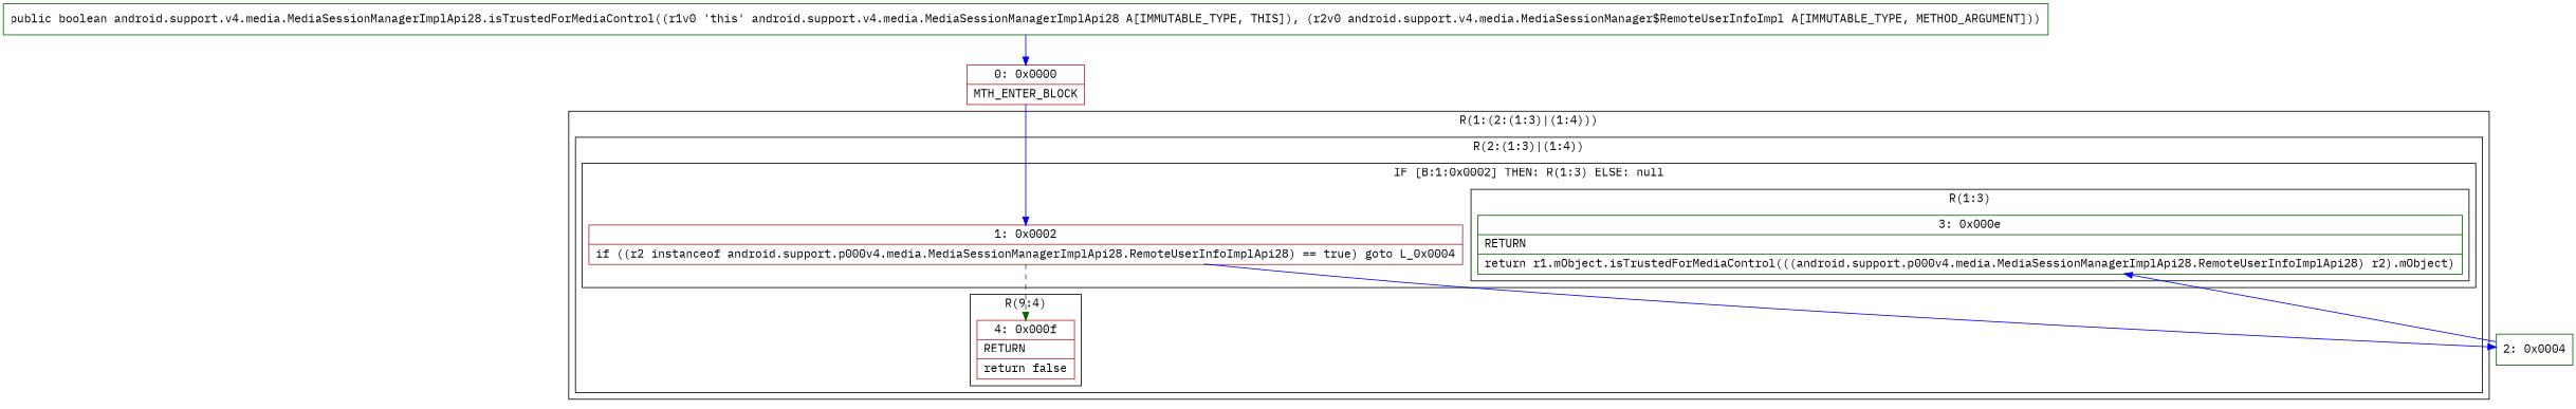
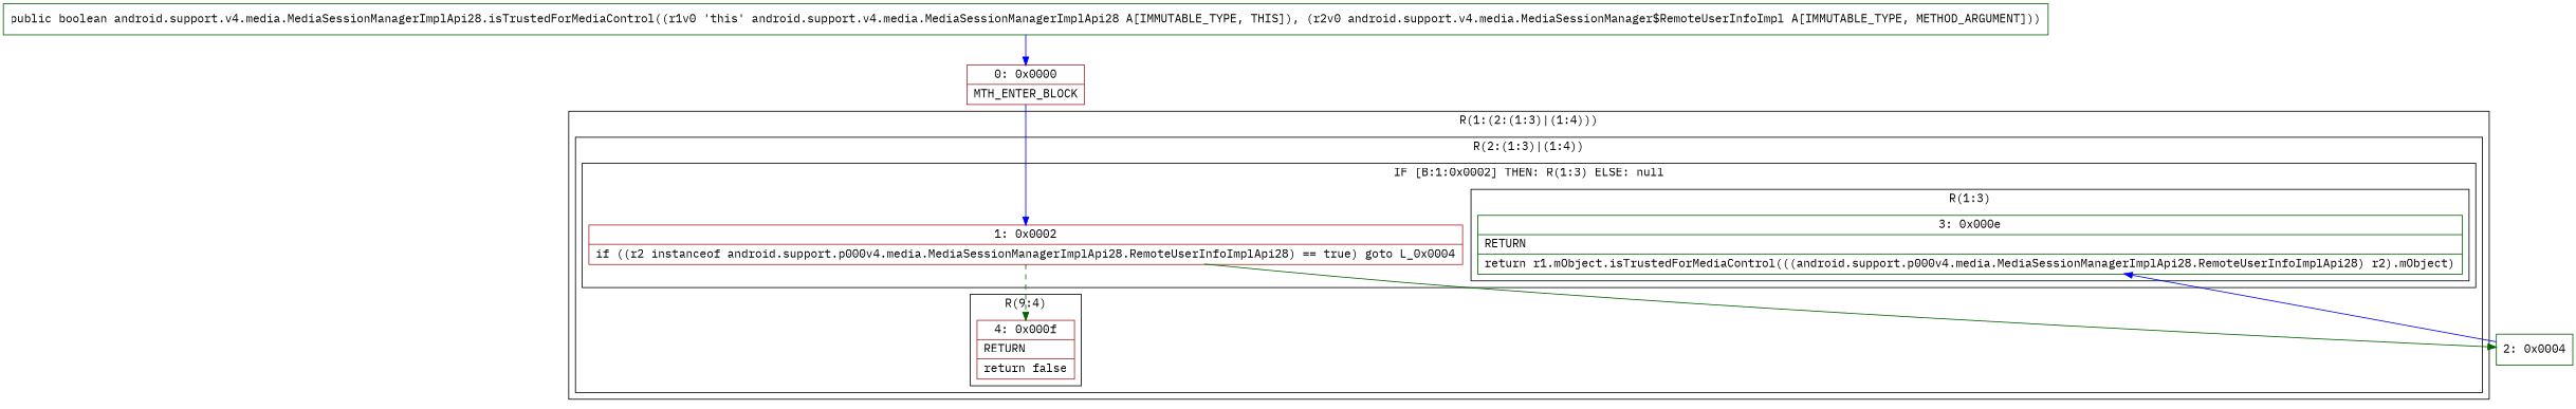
  digraph {
    fontname="IBM Plex Mono"
    node [color=darkgreen fontname="IBM Plex Mono" shape=record]
    edge [color=blue fontname="IBM Plex Mono"]
    n1 [label="{3\:\ 0x000e|RETURN\l|return r1.mObject.isTrustedForMediaControl(((android.support.p000v4.media.MediaSessionManagerImplApi28.RemoteUserInfoImplApi28) r2).mObject)\l}"]
    n2 [color=brown label="{1\:\ 0x0002|if ((r2 instanceof android.support.p000v4.media.MediaSessionManagerImplApi28.RemoteUserInfoImplApi28) == true) goto L_0x0004\l}"]
    n3 [color=brown label="{4\:\ 0x000f|RETURN\l|return false\l}"]
    n4 [label="{2\:\ 0x0004}"]
    n5 [color=brown label="{0\:\ 0x0000|MTH_ENTER_BLOCK\l}"]
    n6 [label="{public boolean android.support.v4.media.MediaSessionManagerImplApi28.isTrustedForMediaControl((r1v0 'this' android.support.v4.media.MediaSessionManagerImplApi28 A[IMMUTABLE_TYPE, THIS]), (r2v0 android.support.v4.media.MediaSessionManager$RemoteUserInfoImpl A[IMMUTABLE_TYPE, METHOD_ARGUMENT])) }"]
    subgraph cluster_1 {
      label="R(1:(2:(1:3)|(1:4)))"
      subgraph cluster_2 {
        label="R(2:(1:3)|(1:4))"
        subgraph cluster_3 {
          label="IF [B:1:0x0002] THEN: R(1:3) ELSE: null"
          n2
          subgraph cluster_4 {
            label="R(1:3)"
            n1
          }
        }
        subgraph cluster_5 {
          label="R(9:4)"
          n3
        }
      }
    }
    n2 -> n3 [color=darkgreen style=dashed]
-   n2 -> n4
+   n2 -> n4 [color=darkgreen]
    n4 -> n1
    n5 -> n2
    n6 -> n5
  }
